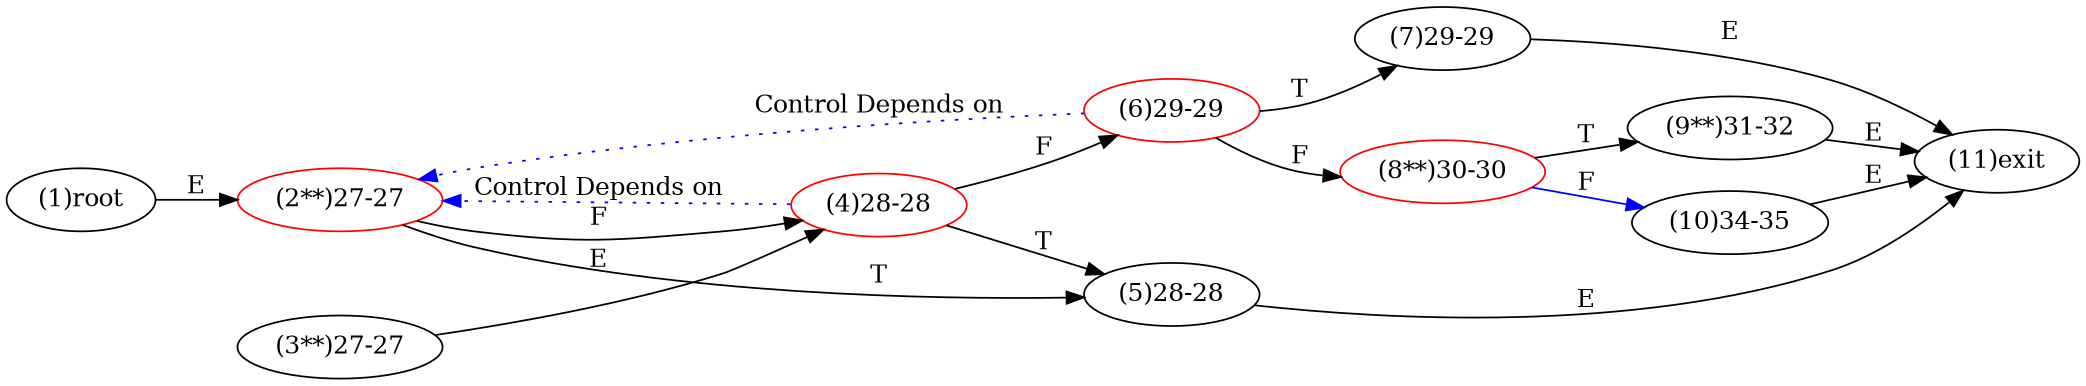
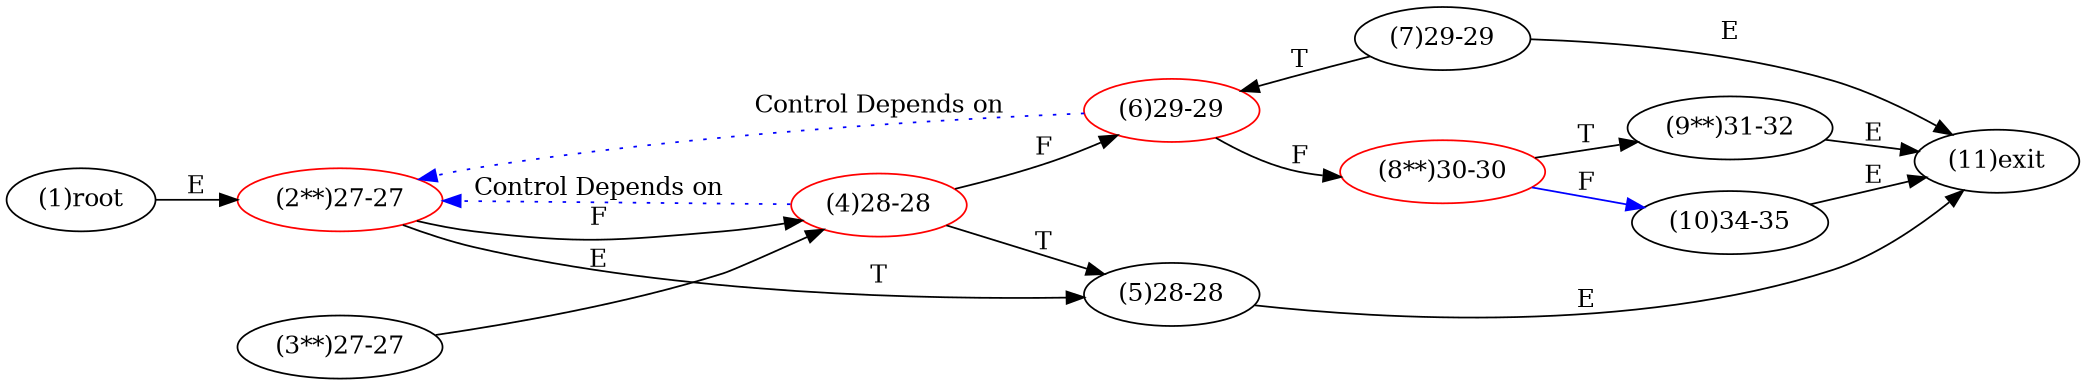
  digraph {
    rankdir=LR
    n1 [label="(1)root"]
    n2 [color=red label="(2**)27-27"]
    n3 [color=red label="(4)28-28"]
    n4 [label="(5)28-28"]
    n5 [label="(3**)27-27"]
    n6 [color=red label="(6)29-29"]
    n7 [label="(11)exit"]
    n8 [label="(7)29-29"]
    n9 [color=red label="(8**)30-30"]
    n10 [label="(9**)31-32"]
    n11 [label="(10)34-35"]
    n1 -> n2 [label=E]
    n2 -> n3 [label=F]
    n2 -> n4 [label=T]
    n3 -> n2 [color=blue label="Control Depends on" style=dotted]
    n3 -> n4 [label=T]
    n3 -> n6 [label=F]
    n4 -> n7 [label=E]
    n5 -> n3 [label=E]
    n6 -> n2 [color=blue label="Control Depends on" style=dotted]
-   n6 -> n8 [label=T]
+   n8 -> n6 [label=T]
    n6 -> n9 [label=F]
    n8 -> n7 [label=E]
    n9 -> n10 [label=T]
    n9 -> n11 [color=blue label=F]
    n10 -> n7 [label=E]
    n11 -> n7 [label=E]
  }
